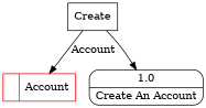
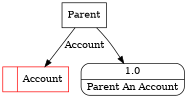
  digraph {
    n1 [color=red label="<f0>  |<f1> Account " shape=record]
-   n2 [label=Create shape=box]
-   n3 [label="{<f0> 1.0|<f1> Create An Account }" shape=Mrecord]
+   n2 [label=Parent shape=box]
+   n3 [label="{<f0> 1.0|<f1> Parent An Account }" shape=Mrecord]
    n2 -> n1 [label=Account]
    n2 -> n3
  }
